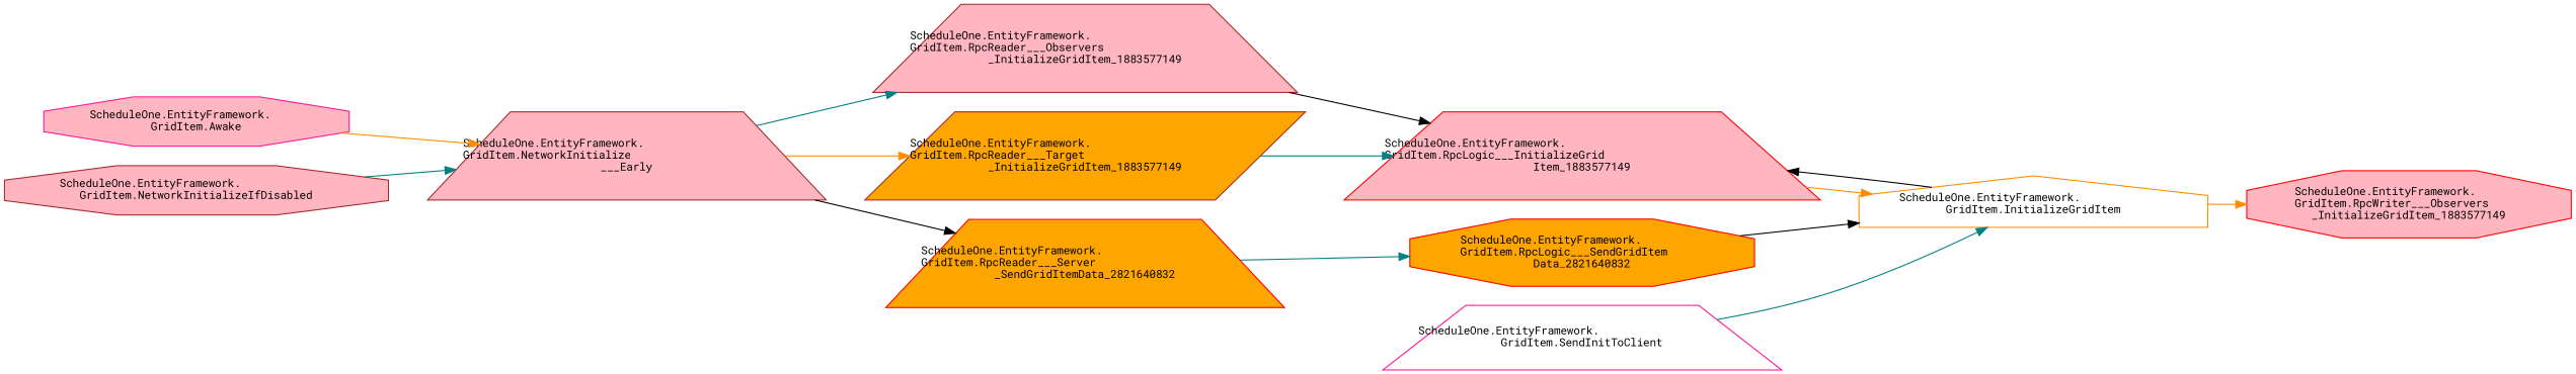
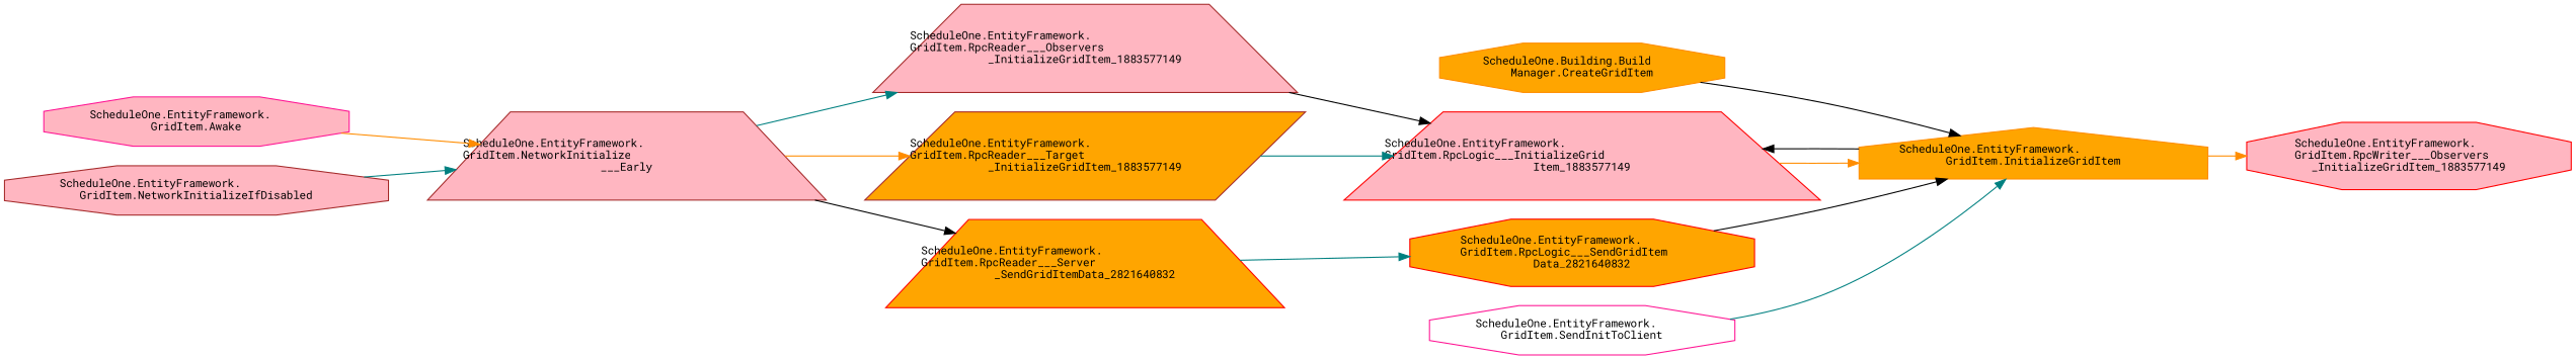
  digraph {
    fontname="Roboto Mono"
    rankdir=RL
    node [color=red fillcolor=lightpink fontname="Roboto Mono" fontsize=10 shape=octagon style=filled]
    edge [color=black dir=back fontname="Roboto Mono" fontsize=10 labelfontname=Helvetica labelfontsize=10 style=solid]
    n1 [fontcolor=black height=0.2 label="ScheduleOne.EntityFramework.\lGridItem.RpcWriter___Observers\l_InitializeGridItem_1883577149" width=0.4]
-   n2 [color=darkorange fillcolor=white height=0.2 label="ScheduleOne.EntityFramework.\lGridItem.InitializeGridItem" shape=house width=0.4]
+   n2 [color=darkorange fillcolor=orange height=0.2 label="ScheduleOne.EntityFramework.\lGridItem.InitializeGridItem" shape=house width=0.4]
+   n3 [color=darkorange fillcolor=orange height=0.2 label="ScheduleOne.Building.Build\lManager.CreateGridItem" width=0.4]
    n4 [height=0.2 label="ScheduleOne.EntityFramework.\lGridItem.RpcLogic___InitializeGrid\lItem_1883577149" shape=trapezium width=0.4]
    n5 [fillcolor=orange height=0.2 label="ScheduleOne.EntityFramework.\lGridItem.RpcLogic___SendGridItem\lData_2821640832" width=0.4]
-   n6 [color=deeppink fillcolor=white height=0.2 label="ScheduleOne.EntityFramework.\lGridItem.SendInitToClient" shape=trapezium width=0.4]
+   n6 [color=deeppink fillcolor=white height=0.2 label="ScheduleOne.EntityFramework.\lGridItem.SendInitToClient" width=0.4]
    n7 [color=brown height=0.2 label="ScheduleOne.EntityFramework.\lGridItem.RpcReader___Observers\l_InitializeGridItem_1883577149" shape=trapezium width=0.4]
    n8 [color=brown fillcolor=orange height=0.2 label="ScheduleOne.EntityFramework.\lGridItem.RpcReader___Target\l_InitializeGridItem_1883577149" shape=parallelogram width=0.4]
    n9 [fillcolor=orange height=0.2 label="ScheduleOne.EntityFramework.\lGridItem.RpcReader___Server\l_SendGridItemData_2821640832" shape=trapezium width=0.4]
    n10 [color=brown height=0.2 label="ScheduleOne.EntityFramework.\lGridItem.NetworkInitialize\l___Early" shape=trapezium width=0.4]
    n11 [color=deeppink height=0.2 label="ScheduleOne.EntityFramework.\lGridItem.Awake" width=0.4]
    n12 [color=brown height=0.2 label="ScheduleOne.EntityFramework.\lGridItem.NetworkInitializeIfDisabled" width=0.4]
    n1 -> n2 [color=darkorange]
+   n2 -> n3
    n2 -> n4 [color=darkorange]
    n2 -> n5
    n2 -> n6 [color=teal]
    n4 -> n2
    n4 -> n7
    n4 -> n8 [color=teal]
    n5 -> n9 [color=teal]
    n7 -> n10 [color=teal]
    n8 -> n10 [color=darkorange]
    n9 -> n10
    n10 -> n11 [color=darkorange]
    n10 -> n12 [color=teal]
  }
